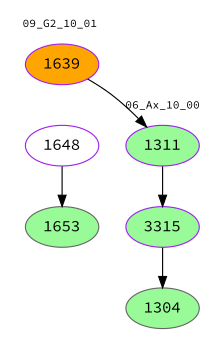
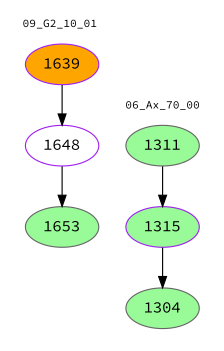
  digraph {
    fontname="Source Code Pro"
    node [color=purple fillcolor=palegreen fontname="Source Code Pro" style=filled]
    edge [color=black fontname="Source Code Pro"]
-   n1 [label=1311]
-   n2 [label=3315]
+   n1 [color=gray40 label=1311]
+   n2 [label=1315]
    n3 [color=gray40 label=1304]
    n4 [fillcolor=orange label=1639]
    n5 [fillcolor=white label=1648]
    n6 [color=gray40 label=1653]
    subgraph cluster_1 {
      color=white
      fontsize=10
-     label="06_Ax_10_00"
+     label="06_Ax_70_00"
      n1
      n2
      n3
    }
    subgraph cluster_2 {
      color=white
      fontsize=10
      label="09_G2_10_01"
      n4
      n5
      n6
    }
    n1 -> n2
    n2 -> n3
-   n4 -> n1
+   n4 -> n5
    n5 -> n6
  }
